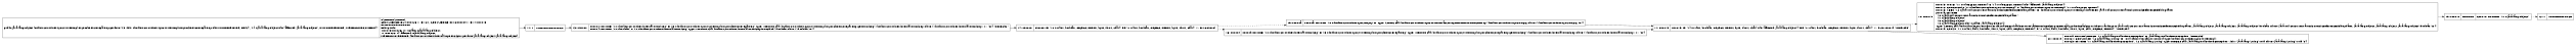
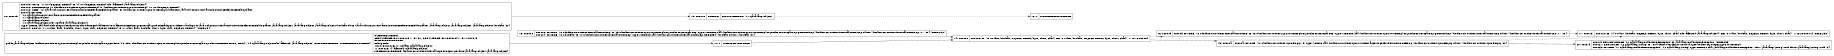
  digraph {
    rankdir=LR
    node [shape=record]
-   n1 [label="{11\:\ ?|MTH_ENTER_BLOCK\l}"]
+   n1 [label="{11\:\ ?|MTH_CONST_BLOCK\l}"]
    n2 [label="{13\:\ 0x0000|0x0000: INVOKE  (r0 I:kotlinx.coroutines.internal.AtomicOp) = (r3 I:kotlinx.coroutines.sync.MutexImpl$TryLockDesc$PrepareOp) type: VIRTUAL call: kotlinx.coroutines.sync.MutexImpl.TryLockDesc.PrepareOp.getAtomicOp():kotlinx.coroutines.internal.AtomicOp A[MD:():kotlinx.coroutines.internal.AtomicOp\<?\> (m)] (LINE:292)\l0x0004: INVOKE  (r0 I:boolean) = (r0 I:kotlinx.coroutines.internal.AtomicOp) type: VIRTUAL call: kotlinx.coroutines.internal.AtomicOp.isDecided():boolean A[MD:():boolean (m)]\l}"]
    n3 [label="{14\:\ 0x0008|0x0008: IF  (r0 I:??[int, boolean, OBJECT, ARRAY, byte, short, char]) == (0 ??[int, boolean, OBJECT, ARRAY, byte, short, char])  \-\> B:16:0x000f \l}"]
    n4 [label="{15\:\ 0x000a|0x000a: INVOKE  (r0 I:kotlinx.coroutines.sync.Empty) =  type: STATIC call: kotlinx.coroutines.sync.MutexKt.access$getEMPTY_UNLOCKED$p():kotlinx.coroutines.sync.Empty A[MD:():kotlinx.coroutines.sync.Empty (m)]\l}"]
    n5 [label="{16\:\ 0x000f|0x000f: INVOKE  (r0 I:kotlinx.coroutines.internal.AtomicOp) = (r3 I:kotlinx.coroutines.sync.MutexImpl$TryLockDesc$PrepareOp) type: VIRTUAL call: kotlinx.coroutines.sync.MutexImpl.TryLockDesc.PrepareOp.getAtomicOp():kotlinx.coroutines.internal.AtomicOp A[MD:():kotlinx.coroutines.internal.AtomicOp\<?\> (m)]\l}"]
    n6 [label="{17\:\ 0x0013|0x0013: IF  (r4 I:??[int, boolean, OBJECT, ARRAY, byte, short, char] A[D('affected' java.lang.Object)]) == (0 ??[int, boolean, OBJECT, ARRAY, byte, short, char])  \-\> B:20:0x001f  (LINE:293)\l}"]
    n7 [label="{18\:\ 0x0015|0x0015: MOVE  (r1 I:??[OBJECT, ARRAY]) = (r4 I:??[OBJECT, ARRAY] A[D('affected' java.lang.Object)]) \l0x0016: CHECK_CAST (r1 I:kotlinx.coroutines.sync.MutexImpl) = (kotlinx.coroutines.sync.MutexImpl) (r1 I:??[OBJECT, ARRAY]) \l0x0018: SGET  (r2 I:java.util.concurrent.atomic.AtomicReferenceFieldUpdater) =  kotlinx.coroutines.sync.MutexImpl._state$FU java.util.concurrent.atomic.AtomicReferenceFieldUpdater \l2x001a: INVOKE  \l  (r2 I:java.util.concurrent.atomic.AtomicReferenceFieldUpdater)\l  (r1 I:java.lang.Object)\l  (r3 I:java.lang.Object)\l  (r0 I:java.lang.Object A[D('update' java.lang.Object)])\l type: STATIC call: androidx.concurrent.futures.AbstractResolvableFuture$SafeAtomicHelper$$ExternalSyntheticBackportWithForwarding0.m(java.util.concurrent.atomic.AtomicReferenceFieldUpdater, java.lang.Object, java.lang.Object, java.lang.Object):boolean A[MD:(java.util.concurrent.atomic.AtomicReferenceFieldUpdater, java.lang.Object, java.lang.Object, java.lang.Object):boolean (m)]\l0x001d: CONST  (r1 I:??[int, float, boolean, short, byte, char, OBJECT, ARRAY]) = (0 ??[int, float, boolean, short, byte, char, OBJECT, ARRAY])  (LINE:294)\l}"]
    n8 [label="{20\:\ 0x001f|0x001f: NEW_INSTANCE  (r1 I:java.lang.NullPointerException) =  java.lang.NullPointerException  (LINE:293)\l0x0021: CONST_STR  (r2 I:java.lang.String) =  \"null cannot be cast to non\-null type kotlinx.coroutines.sync.MutexImpl\" \l0x0023: INVOKE  (r1 I:java.lang.NullPointerException), (r2 I:java.lang.String) type: DIRECT call: java.lang.NullPointerException.\<init\>(java.lang.String):void A[MD:(java.lang.String):void (c)]\l}"]
    n9 [label="{19\:\ 0x001e|RETURN\l|6x001e: RETURN  (r1 I:java.lang.Object) \l}"]
-   n10 [label="{12\:\ ?|MTH_EXIT_BLOCK\l}"]
+   n10 [label="{12\:\ ?|MTH_EXIT_IMMUTABLE\l}"]
    n11 [label="{public java.lang.Object kotlinx.coroutines.sync.MutexImpl.TryLockDesc.PrepareOp.perform((r3 'this' I:kotlinx.coroutines.sync.MutexImpl$TryLockDesc$PrepareOp A[IMMUTABLE_TYPE, THIS]), (r4 I:java.lang.Object A[D('affected' java.lang.Object), IMMUTABLE_TYPE, METHOD_ARGUMENT]))  | USE_LINES_HINTS\lCROSS_EDGE: B:21:0x0026 \-\> B:12:?, CROSS_EDGE: B:16:0x000f \-\> B:17:0x0013\lINLINE_NOT_NEEDED\lDebug Info:\l  0x0013\-0x0026: r0 'update' Ljava\/lang\/Object;\l  \-1 \-0x0026: r4 'affected' Ljava\/lang\/Object;\lMETHOD_OVERRIDE: [kotlinx.coroutines.internal.OpDescriptor.perform(java.lang.Object):java.lang.Object]\l}"]
-   n1 -> n2
+   n1 -> n3
    n2 -> n3
-   n3 -> n4 [style=dashed]
+   n3 -> n4 [style=solid]
    n3 -> n5 [style=dashed]
-   n4 -> n6
+   n4 -> n6 [style=dashed]
    n5 -> n6
-   n6 -> n7 [style=dashed]
-   n6 -> n8
+   n4 -> n8
    n7 -> n9
    n9 -> n10 [style=dashed]
    n11 -> n1
  }
